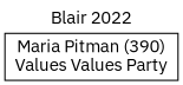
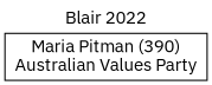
  digraph {
    label="Blair 2022"
    labelloc=t
    mclimit=10
    fontname="IBM Plex Sans"
-   n1 [label="Maria Pitman (390)\nValues Values Party" shape=box fontname="IBM Plex Sans"]
+   n1 [label="Maria Pitman (390)\nAustralian Values Party" shape=box fontname="IBM Plex Sans"]
  }
